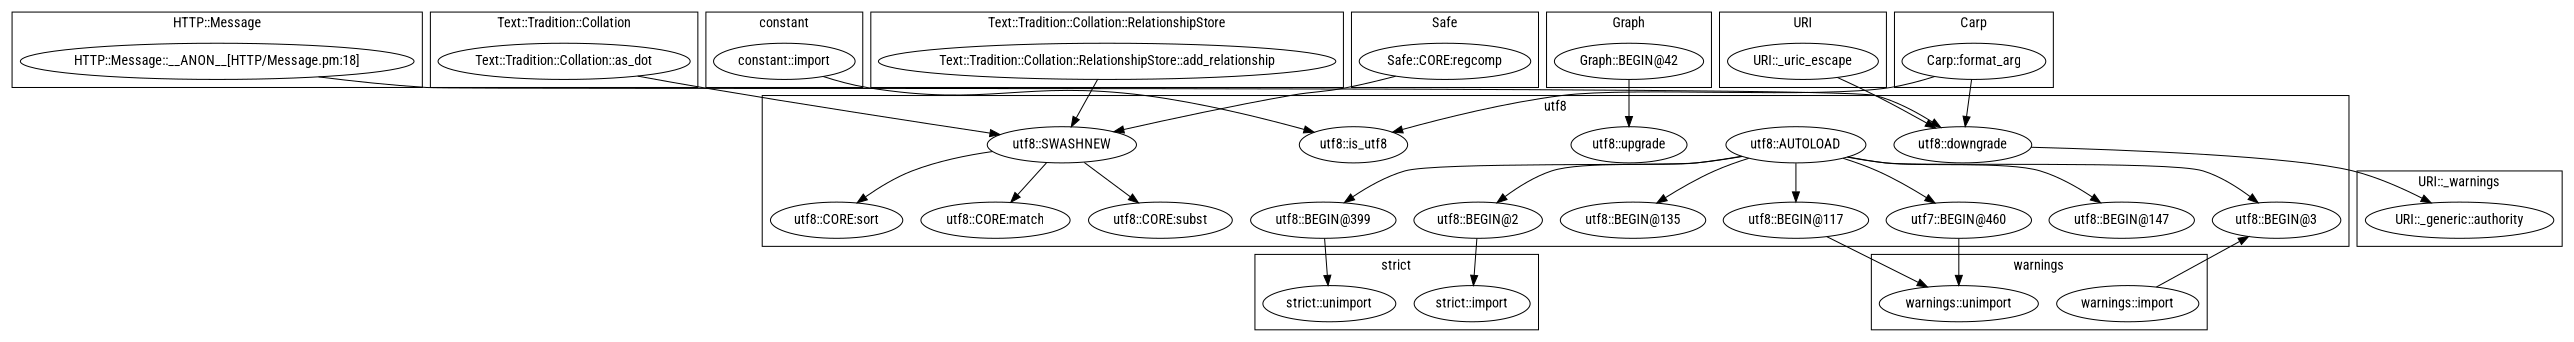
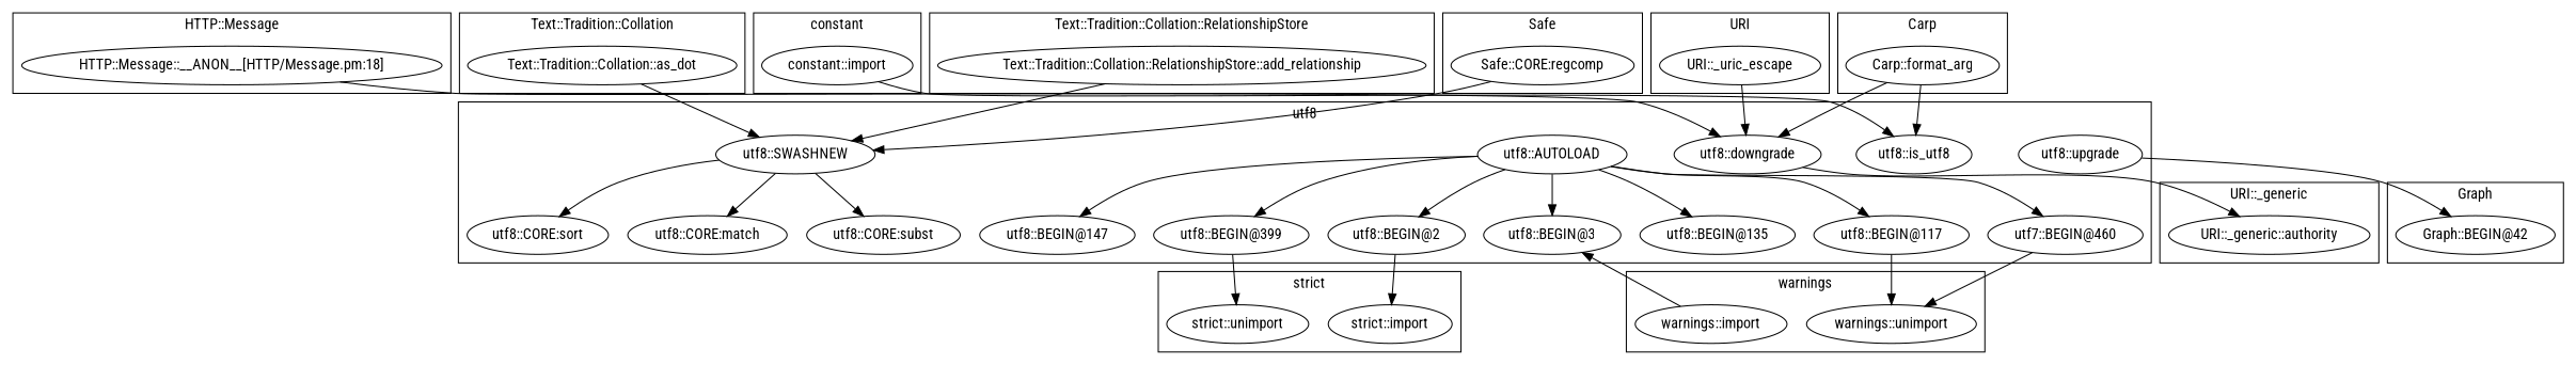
  digraph {
    fontname="Roboto Condensed"
    node [fontname="Roboto Condensed"]
    edge [fontname="Roboto Condensed"]
    "HTTP::Message::__ANON__[HTTP/Message.pm:18]"
    "Text::Tradition::Collation::as_dot"
    "constant::import"
    "utf8::BEGIN@147"
    "utf8::is_utf8"
    "utf8::AUTOLOAD"
    "utf8::BEGIN@2"
    "utf8::SWASHNEW"
    "utf8::BEGIN@399"
    "utf8::downgrade"
    "utf8::BEGIN@117"
    "utf8::BEGIN@135"
    "utf8::CORE:sort"
    "utf8::CORE:match"
    n15 [label="utf7::BEGIN@460"]
    "utf8::BEGIN@3"
    "utf8::upgrade"
    "utf8::CORE:subst"
    "Text::Tradition::Collation::RelationshipStore::add_relationship"
    "warnings::unimport"
    "warnings::import"
    "URI::_generic::authority"
    "Safe::CORE:regcomp"
    "Graph::BEGIN@42"
    "URI::_uric_escape"
    "Carp::format_arg"
    "strict::unimport"
    "strict::import"
    subgraph cluster_1 {
      label="HTTP::Message"
      "HTTP::Message::__ANON__[HTTP/Message.pm:18]"
    }
    subgraph cluster_2 {
      label="Text::Tradition::Collation"
      "Text::Tradition::Collation::as_dot"
    }
    subgraph cluster_3 {
      label=constant
      "constant::import"
    }
    subgraph cluster_4 {
      label=utf8
      "utf8::BEGIN@147"
      "utf8::is_utf8"
      "utf8::AUTOLOAD"
      "utf8::BEGIN@2"
      "utf8::SWASHNEW"
      "utf8::BEGIN@399"
      "utf8::downgrade"
      "utf8::BEGIN@117"
      "utf8::BEGIN@135"
      "utf8::CORE:sort"
      "utf8::CORE:match"
      n15
      "utf8::BEGIN@3"
      "utf8::upgrade"
      "utf8::CORE:subst"
    }
    subgraph cluster_5 {
      label="Text::Tradition::Collation::RelationshipStore"
      "Text::Tradition::Collation::RelationshipStore::add_relationship"
    }
    subgraph cluster_6 {
      label=warnings
      "warnings::unimport"
      "warnings::import"
    }
    subgraph cluster_7 {
-     label="URI::_warnings"
+     label="URI::_generic"
      "URI::_generic::authority"
    }
    subgraph cluster_8 {
      label=Safe
      "Safe::CORE:regcomp"
    }
    subgraph cluster_9 {
      label="Graph"
      "Graph::BEGIN@42"
    }
    subgraph cluster_10 {
      label=URI
      "URI::_uric_escape"
    }
    subgraph cluster_11 {
      label=Carp
      "Carp::format_arg"
    }
    subgraph cluster_12 {
      label="strict"
      "strict::unimport"
      "strict::import"
    }
    "HTTP::Message::__ANON__[HTTP/Message.pm:18]" -> "utf8::downgrade"
    "Text::Tradition::Collation::as_dot" -> "utf8::SWASHNEW"
    "constant::import" -> "utf8::is_utf8"
    "utf8::AUTOLOAD" -> "utf8::BEGIN@147"
    "utf8::AUTOLOAD" -> "utf8::BEGIN@2"
    "utf8::AUTOLOAD" -> "utf8::BEGIN@399"
    "utf8::AUTOLOAD" -> "utf8::BEGIN@117"
    "utf8::AUTOLOAD" -> "utf8::BEGIN@135"
    "utf8::AUTOLOAD" -> n15
    "utf8::AUTOLOAD" -> "utf8::BEGIN@3"
    "utf8::BEGIN@2" -> "strict::import"
    "utf8::SWASHNEW" -> "utf8::CORE:sort"
    "utf8::SWASHNEW" -> "utf8::CORE:match"
    "utf8::SWASHNEW" -> "utf8::CORE:subst"
    "utf8::BEGIN@399" -> "strict::unimport"
    "utf8::downgrade" -> "URI::_generic::authority"
    "utf8::BEGIN@117" -> "warnings::unimport"
    n15 -> "warnings::unimport"
    "Text::Tradition::Collation::RelationshipStore::add_relationship" -> "utf8::SWASHNEW"
    "warnings::import" -> "utf8::BEGIN@3"
    "Safe::CORE:regcomp" -> "utf8::SWASHNEW"
-   "Graph::BEGIN@42" -> "utf8::upgrade"
+   "utf8::upgrade" -> "Graph::BEGIN@42"
    "URI::_uric_escape" -> "utf8::downgrade"
    "Carp::format_arg" -> "utf8::is_utf8"
    "Carp::format_arg" -> "utf8::downgrade"
  }
